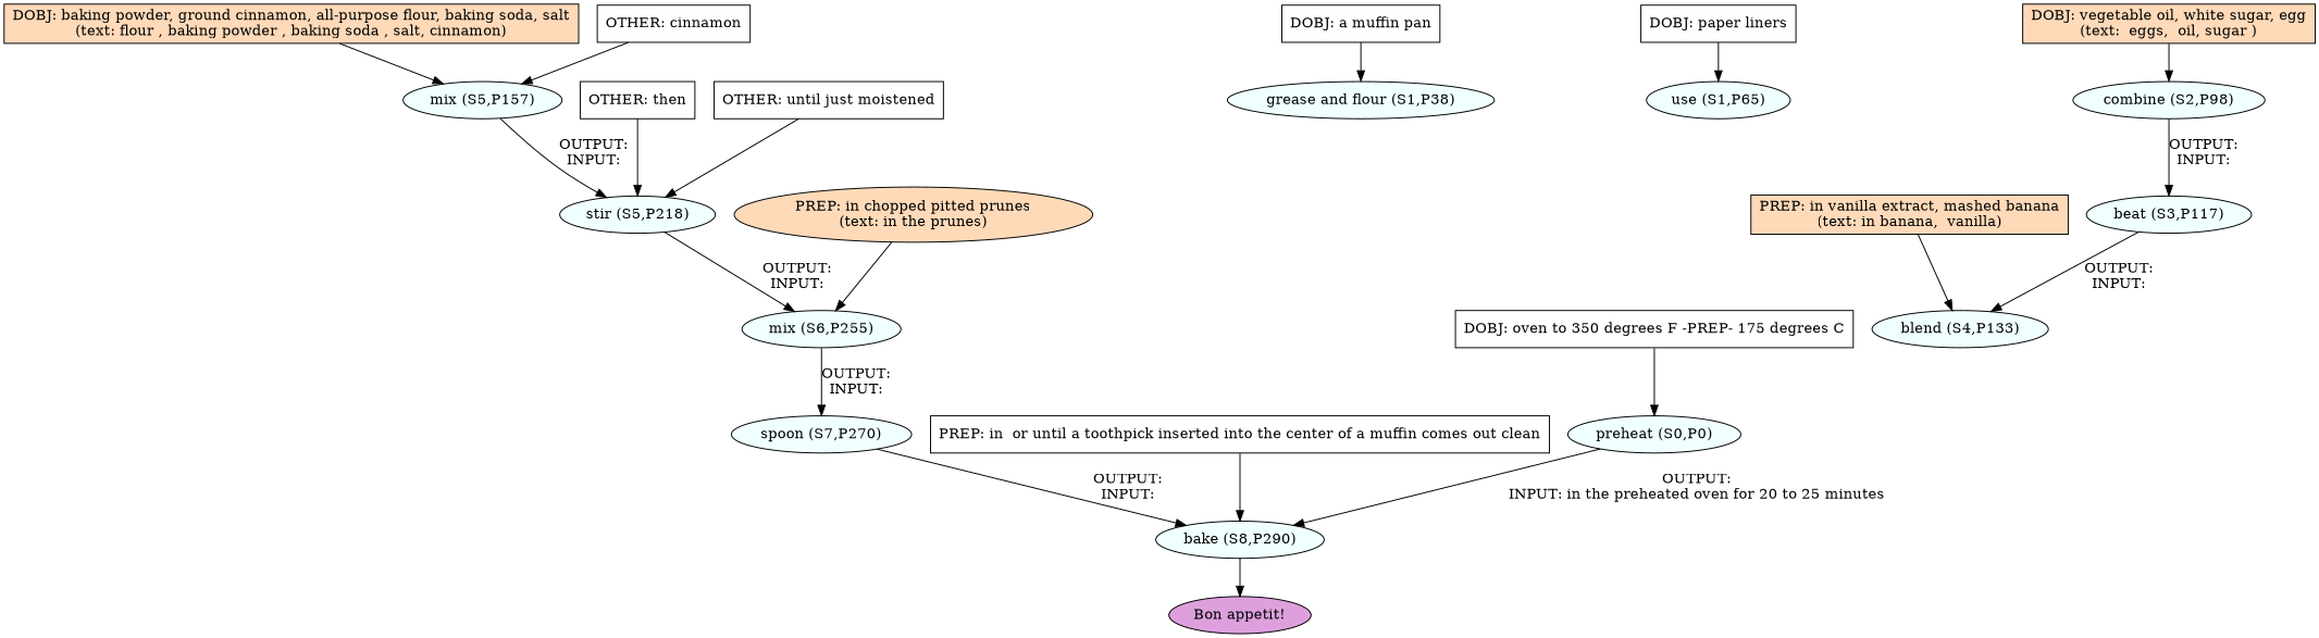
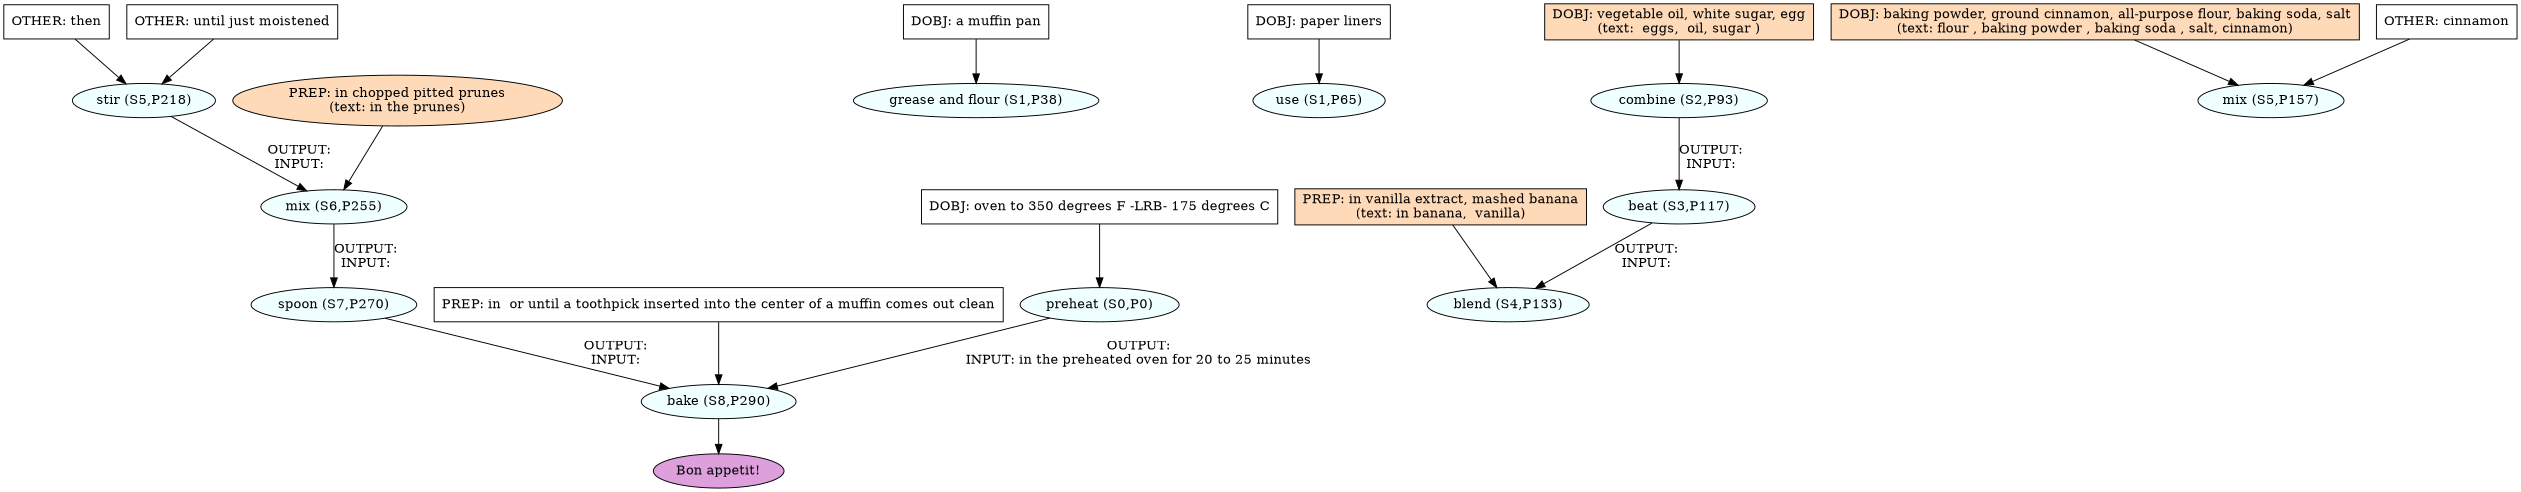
  digraph {
    node [fillcolor=azure shape=oval style=filled]
    n1 [label="preheat (S0,P0)"]
    n2 [label="bake (S8,P290)"]
    n3 [fillcolor=plum label="Bon appetit!"]
    n4 [label="grease and flour (S1,P38)"]
    n5 [label="spoon (S7,P270)"]
    n6 [label="use (S1,P65)"]
-   n7 [label="combine (S2,P98)"]
+   n7 [label="combine (S2,P93)"]
    n8 [label="beat (S3,P117)"]
    n9 [label="blend (S4,P133)"]
    n10 [label="stir (S5,P218)"]
    n11 [label="mix (S6,P255)"]
    n12 [label="mix (S5,P157)"]
    n13 [fillcolor=white label="DOBJ: paper liners" shape=box]
    n14 [fillcolor=peachpuff label="DOBJ: baking powder, ground cinnamon, all-purpose flour, baking soda, salt\n(text: flour , baking powder , baking soda , salt, cinnamon)" shape=box]
    n15 [fillcolor=white label="OTHER: cinnamon" shape=box]
-   n16 [fillcolor=white label="DOBJ: oven to 350 degrees F -PREP- 175 degrees C" shape=box]
+   n16 [fillcolor=white label="DOBJ: oven to 350 degrees F -LRB- 175 degrees C" shape=box]
    n17 [fillcolor=white label="DOBJ: a muffin pan" shape=box]
    n18 [fillcolor=peachpuff label="DOBJ: vegetable oil, white sugar, egg\n(text:  eggs,  oil, sugar )" shape=box]
    n19 [fillcolor=peachpuff label="PREP: in vanilla extract, mashed banana\n(text: in banana,  vanilla)" shape=box]
    n20 [fillcolor=white label="OTHER: then" shape=box]
    n21 [fillcolor=white label="OTHER: until just moistened" shape=box]
    n22 [fillcolor=peachpuff label="PREP: in chopped pitted prunes\n(text: in the prunes)" shape=ellipse]
    n23 [fillcolor=white label="PREP: in  or until a toothpick inserted into the center of a muffin comes out clean" shape=box]
    n1 -> n2 [label="OUTPUT: \nINPUT: in the preheated oven for 20 to 25 minutes "]
    n2 -> n3
    n5 -> n2 [label="OUTPUT: \nINPUT: "]
    n7 -> n8 [label="OUTPUT: \nINPUT: "]
    n8 -> n9 [label="OUTPUT: \nINPUT: "]
    n10 -> n11 [label="OUTPUT: \nINPUT: "]
    n11 -> n5 [label="OUTPUT: \nINPUT: "]
-   n12 -> n10 [label="OUTPUT: \nINPUT: "]
    n13 -> n6
    n14 -> n12
    n15 -> n12
    n16 -> n1
    n17 -> n4
    n18 -> n7
    n19 -> n9
    n20 -> n10
    n21 -> n10
    n22 -> n11
    n23 -> n2
  }
